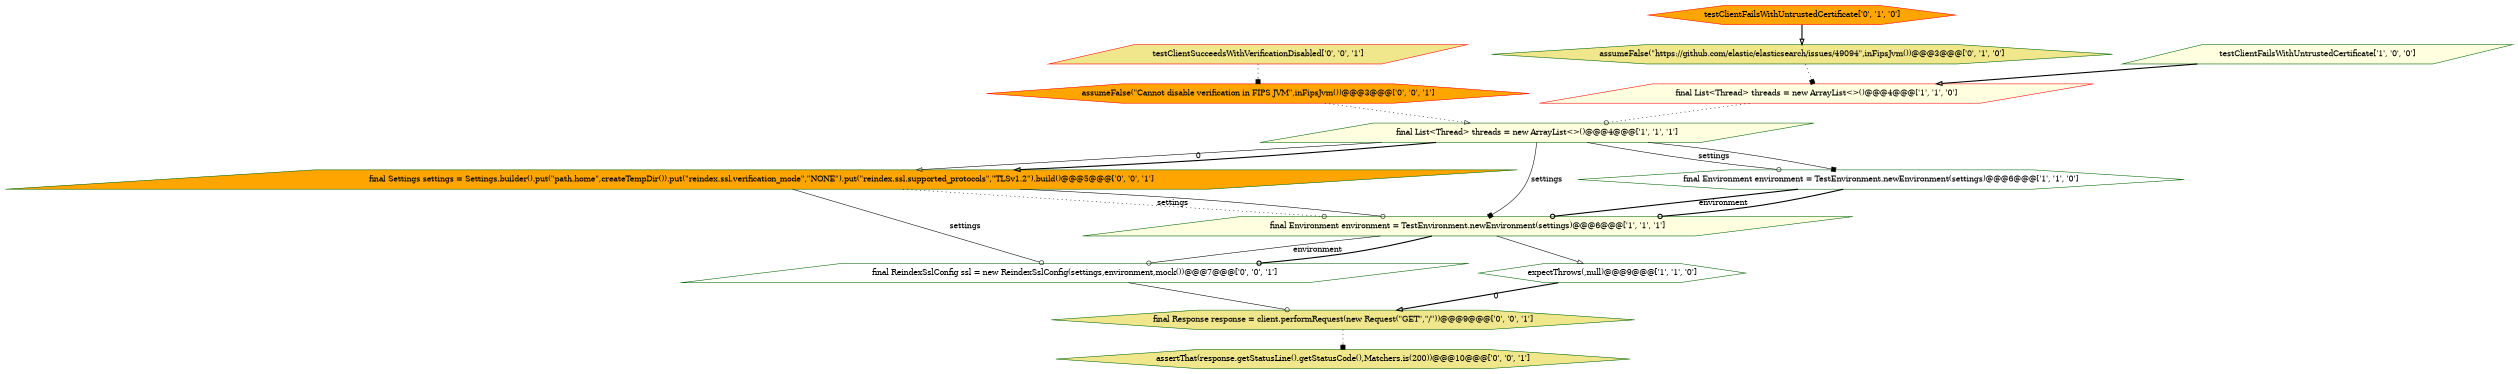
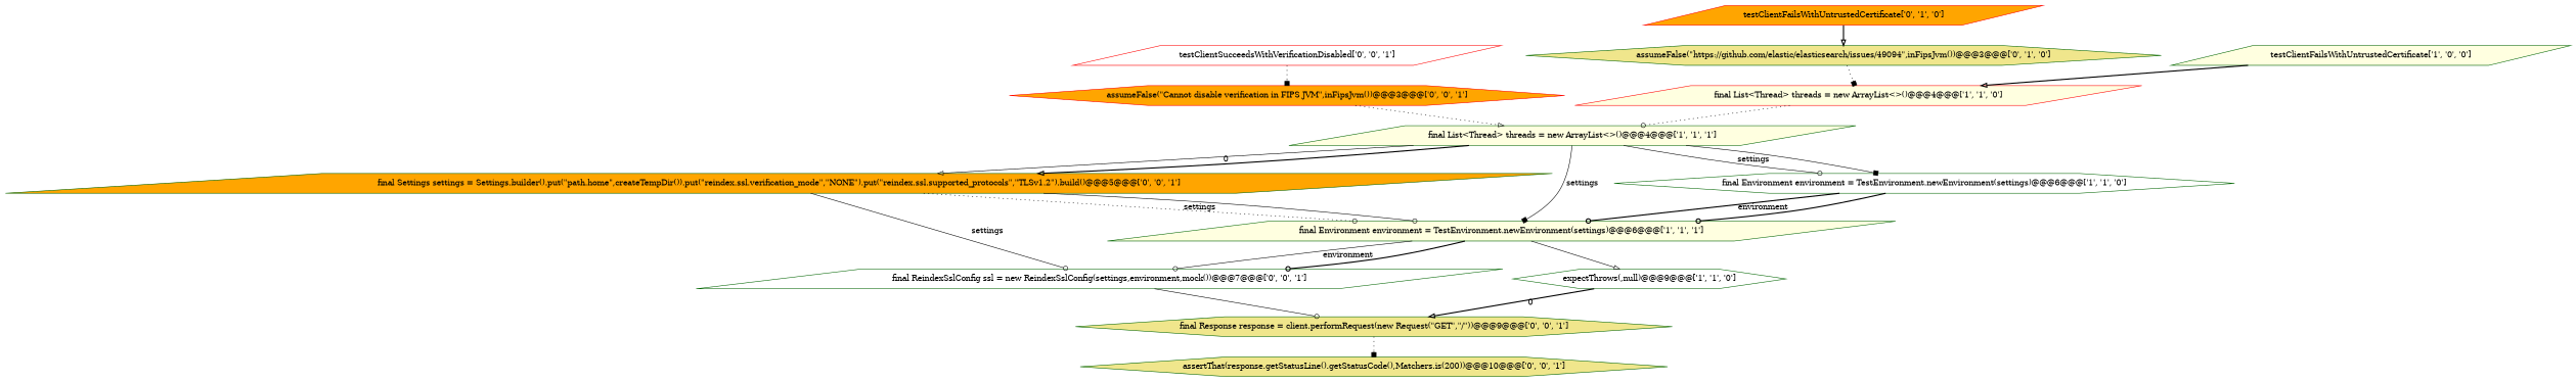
  digraph {
    node [color=darkgreen fillcolor=lightyellow shape=parallelogram style=filled]
    edge [arrowhead=odot style=solid]
    n1 [color=red label="final List<Thread> threads = new ArrayList<>()@@@4@@@['1', '1', '0']"]
    n2 [label="final List<Thread> threads = new ArrayList<>()@@@4@@@['1', '1', '1']"]
    n3 [label="final Environment environment = TestEnvironment.newEnvironment(settings)@@@6@@@['1', '1', '1']"]
    n4 [fillcolor=orange label="final Settings settings = Settings.builder().put(\"path.home\",createTempDir()).put(\"reindex.ssl.verification_mode\",\"NONE\").put(\"reindex.ssl.supported_protocols\",\"TLSv1.2\").build()@@@5@@@['0', '0', '1']"]
    n5 [fillcolor=white label="final Environment environment = TestEnvironment.newEnvironment(settings)@@@6@@@['1', '1', '0']" shape=hexagon]
    n6 [fillcolor=white label="expectThrows(,null)@@@9@@@['1', '1', '0']" shape=hexagon]
    n7 [fillcolor=white label="final ReindexSslConfig ssl = new ReindexSslConfig(settings,environment,mock())@@@7@@@['0', '0', '1']"]
    n8 [fillcolor=khaki label="final Response response = client.performRequest(new Request(\"GET\",\"/\"))@@@9@@@['0', '0', '1']" shape=hexagon]
    n9 [label="testClientFailsWithUntrustedCertificate['1', '0', '0']"]
    n10 [fillcolor=khaki label="assertThat(response.getStatusLine().getStatusCode(),Matchers.is(200))@@@10@@@['0', '0', '1']" shape=hexagon]
-   n11 [color=red fillcolor=orange label="testClientFailsWithUntrustedCertificate['0', '1', '0']" shape=hexagon]
+   n11 [color=red fillcolor=orange label="testClientFailsWithUntrustedCertificate['0', '1', '0']"]
    n12 [fillcolor=khaki label="assumeFalse(\"https://github.com/elastic/elasticsearch/issues/49094\",inFipsJvm())@@@3@@@['0', '1', '0']" shape=hexagon]
    n13 [color=red fillcolor=orange label="assumeFalse(\"Cannot disable verification in FIPS JVM\",inFipsJvm())@@@3@@@['0', '0', '1']" shape=hexagon]
-   n14 [color=red fillcolor=khaki label="testClientSucceedsWithVerificationDisabled['0', '0', '1']"]
+   n14 [color=red fillcolor=white label="testClientSucceedsWithVerificationDisabled['0', '0', '1']"]
    n1 -> n2 [style=dotted]
    n2 -> n3 [arrowhead=box label=settings]
    n2 -> n4 [arrowhead=onormal label=0]
    n2 -> n4 [arrowhead=onormal style=bold]
    n2 -> n5 [arrowhead=box]
    n2 -> n5 [label=settings]
    n3 -> n6 [arrowhead=onormal]
    n3 -> n7 [style=bold]
    n3 -> n7 [label=environment]
    n4 -> n3 [label=settings style=dotted]
    n4 -> n3
    n4 -> n7 [label=settings]
    n5 -> n3 [label=environment style=bold]
    n5 -> n3 [style=bold]
    n6 -> n8 [arrowhead=onormal label=0 style=bold]
    n7 -> n8
    n8 -> n10 [arrowhead=box style=dotted]
    n9 -> n1 [arrowhead=onormal style=bold]
    n11 -> n12 [arrowhead=onormal style=bold]
    n12 -> n1 [arrowhead=box style=dotted]
    n13 -> n2 [arrowhead=onormal style=dotted]
    n14 -> n13 [arrowhead=box style=dotted]
  }
